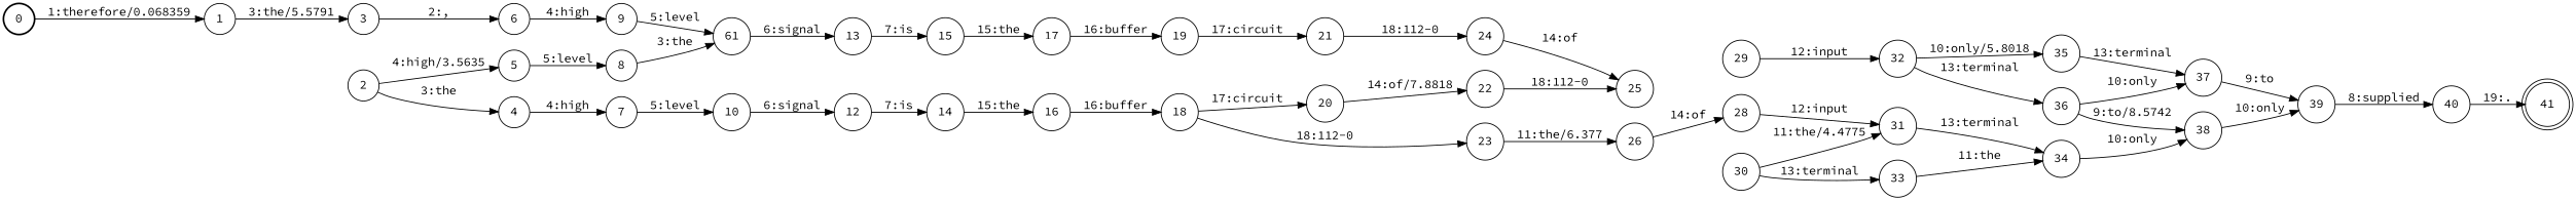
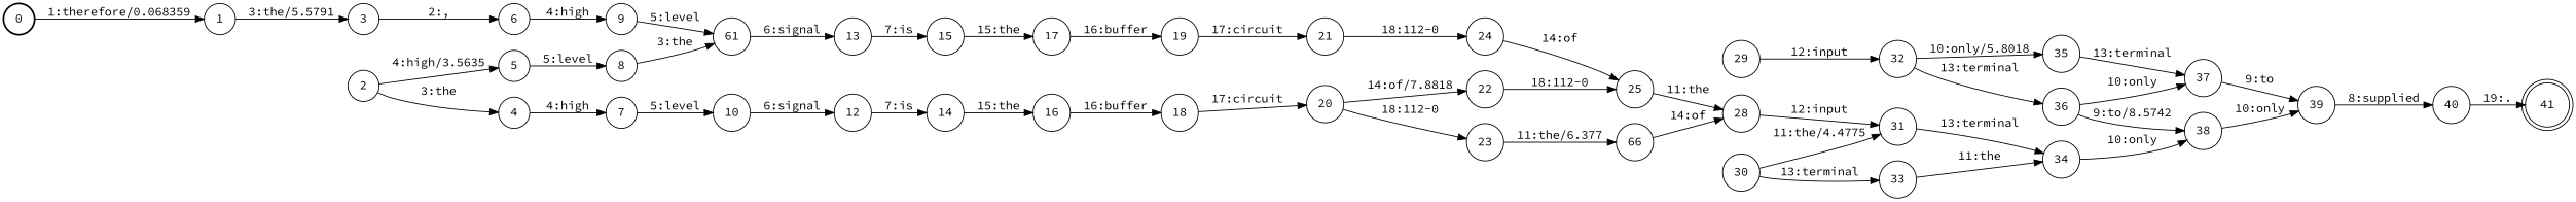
  digraph {
    fontname="Source Code Pro"
    nodesep=0.25
    rankdir=LR
    ranksep=0.4
    node [fontname="Source Code Pro" fontsize=14 shape=circle style=solid]
    edge [fontname="Source Code Pro" fontsize=14]
    n1 [label=0 style=bold]
    n2 [label=1]
    n3 [label=3]
    n4 [label=2]
    n5 [label=4]
    n6 [label=5]
    n7 [label=6]
    n8 [label=7]
    n9 [label=8]
    n10 [label=9]
    n11 [label=10]
    n12 [label=61]
    n13 [label=12]
    n14 [label=13]
    n15 [label=14]
    n16 [label=15]
    n17 [label=16]
    n18 [label=17]
    n19 [label=18]
    n20 [label=19]
    n21 [label=20]
    n22 [label=21]
    n23 [label=22]
    n24 [label=23]
    n25 [label=24]
    n26 [label=25]
-   n27 [label=26]
+   n27 [label=66]
    n28 [label=28]
    n29 [label=31]
    n30 [label=29]
    n31 [label=32]
    n32 [label=30]
    n33 [label=33]
    n34 [label=34]
    n35 [label=35]
    n36 [label=36]
    n37 [label=38]
    n38 [label=37]
    n39 [label=39]
    n40 [label=40]
    n41 [label=41 shape=doublecircle]
    n1 -> n2 [label="1:therefore/0.068359"]
    n2 -> n3 [label="3:the/5.5791"]
    n3 -> n7 [label="2:,"]
    n4 -> n5 [label="3:the"]
    n4 -> n6 [label="4:high/3.5635"]
    n5 -> n8 [label="4:high"]
    n6 -> n9 [label="5:level"]
    n7 -> n10 [label="4:high"]
    n8 -> n11 [label="5:level"]
    n9 -> n12 [label="3:the"]
    n10 -> n12 [label="5:level"]
    n11 -> n13 [label="6:signal"]
    n12 -> n14 [label="6:signal"]
    n13 -> n15 [label="7:is"]
    n14 -> n16 [label="7:is"]
    n15 -> n17 [label="15:the"]
    n16 -> n18 [label="15:the"]
    n17 -> n19 [label="16:buffer"]
    n18 -> n20 [label="16:buffer"]
    n19 -> n21 [label="17:circuit"]
    n20 -> n22 [label="17:circuit"]
    n21 -> n23 [label="14:of/7.8818"]
-   n19 -> n24 [label="18:112-0"]
+   n21 -> n24 [label="18:112-0"]
    n22 -> n25 [label="18:112-0"]
    n23 -> n26 [label="18:112-0"]
    n24 -> n27 [label="11:the/6.377"]
    n25 -> n26 [label="14:of"]
+   n26 -> n28 [label="11:the"]
    n27 -> n28 [label="14:of"]
    n28 -> n29 [label="12:input"]
    n29 -> n34 [label="13:terminal"]
    n30 -> n31 [label="12:input"]
    n31 -> n35 [label="10:only/5.8018"]
    n31 -> n36 [label="13:terminal"]
    n32 -> n29 [label="11:the/4.4775"]
    n32 -> n33 [label="13:terminal"]
    n33 -> n34 [label="11:the"]
    n34 -> n37 [label="10:only"]
    n35 -> n38 [label="13:terminal"]
    n36 -> n37 [label="9:to/8.5742"]
    n36 -> n38 [label="10:only"]
    n37 -> n39 [label="10:only"]
    n38 -> n39 [label="9:to"]
    n39 -> n40 [label="8:supplied"]
    n40 -> n41 [label="19:."]
  }
